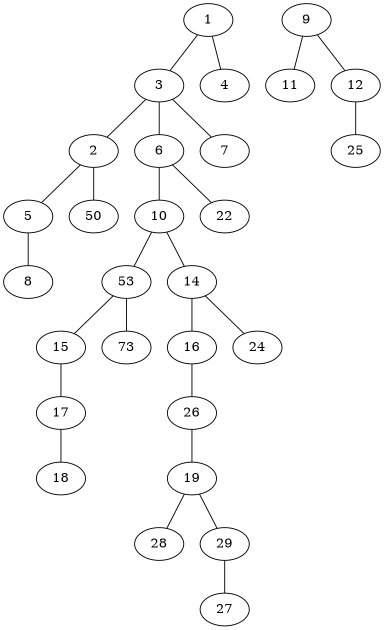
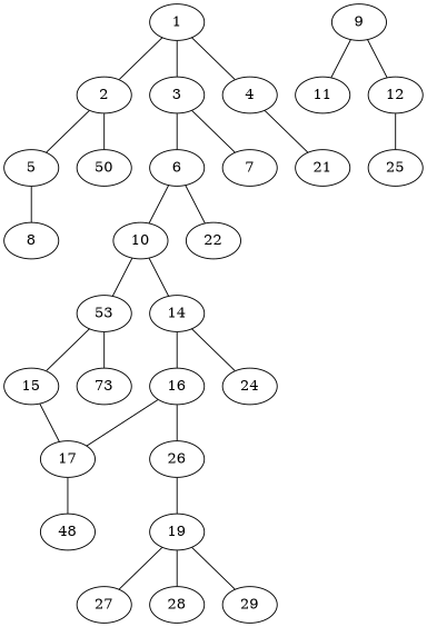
  graph {
    node [chem=C]
    edge [valence=1]
    1
    2
    3
    4
    5
    n6 [chem=H label=50]
    6 [chem=N]
    7 [chem=O]
+   21 [chem=H]
    8 [chem=S]
    10
    22 [chem=H]
    9 [chem=N]
    11 [chem=O]
    12 [chem=O]
    n16 [label=53]
    14
    25 [chem=H]
    15
    n20 [chem=H label=73]
    16
    24 [chem=H]
    17
    26 [chem=H]
-   18 [chem=O]
+   18 [chem=O label=48]
    19
    27 [chem=H]
    28 [chem=H]
    29 [chem=H]
-   3 -- 2
+   1 -- 2
    1 -- 3
    1 -- 4 [valence=2]
    2 -- 5 [valence=2]
    2 -- n6
    3 -- 6
    3 -- 7 [valence=2]
+   4 -- 21
    5 -- 8
    6 -- 10
    6 -- 22
    10 -- n16 [valence=2]
    10 -- 14
    9 -- 11 [valence=2]
    9 -- 12
    12 -- 25
    n16 -- 15
    n16 -- n20
    14 -- 16 [valence=2]
    14 -- 24
    15 -- 17 [valence=2]
+   16 -- 17
    16 -- 26
    17 -- 18
    26 -- 19
-   29 -- 27
+   19 -- 27
    19 -- 28
    19 -- 29
  }
